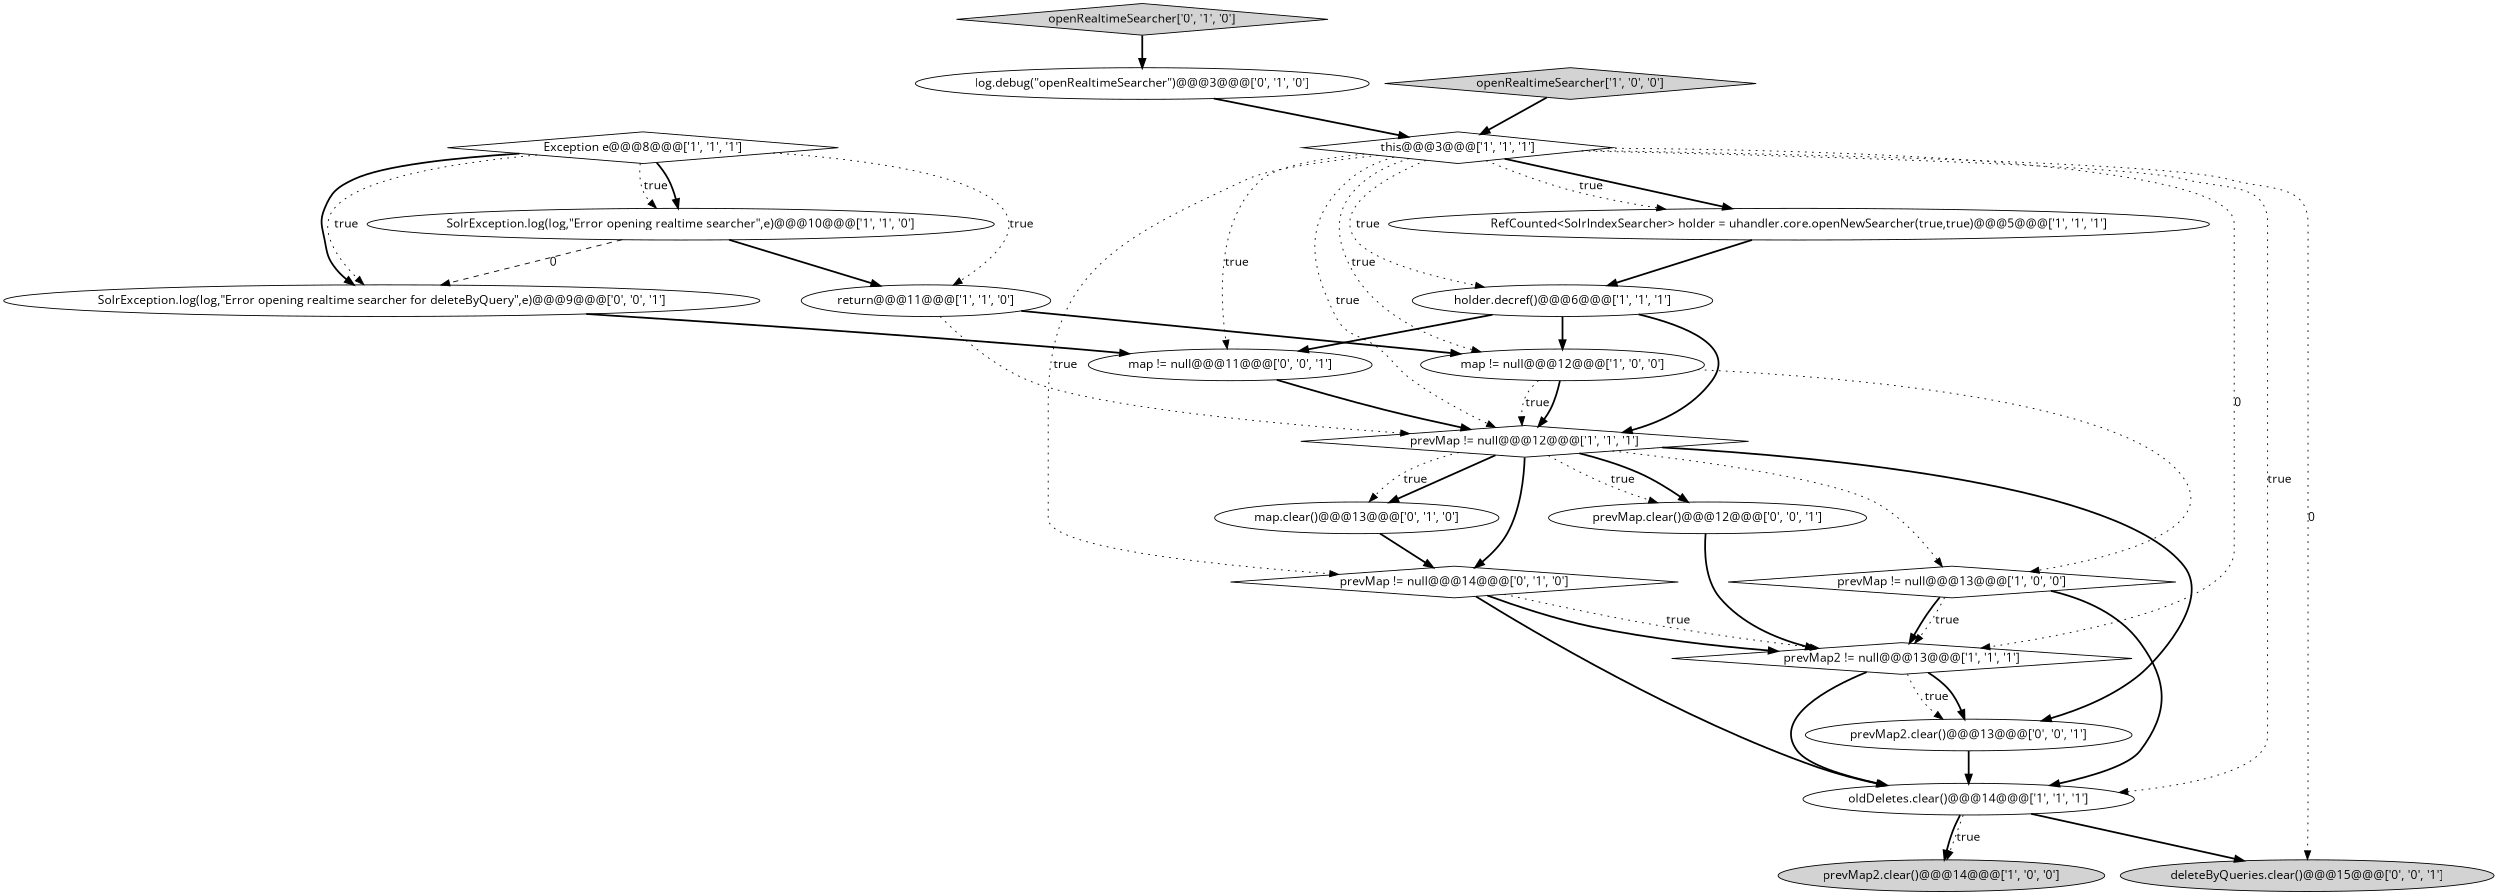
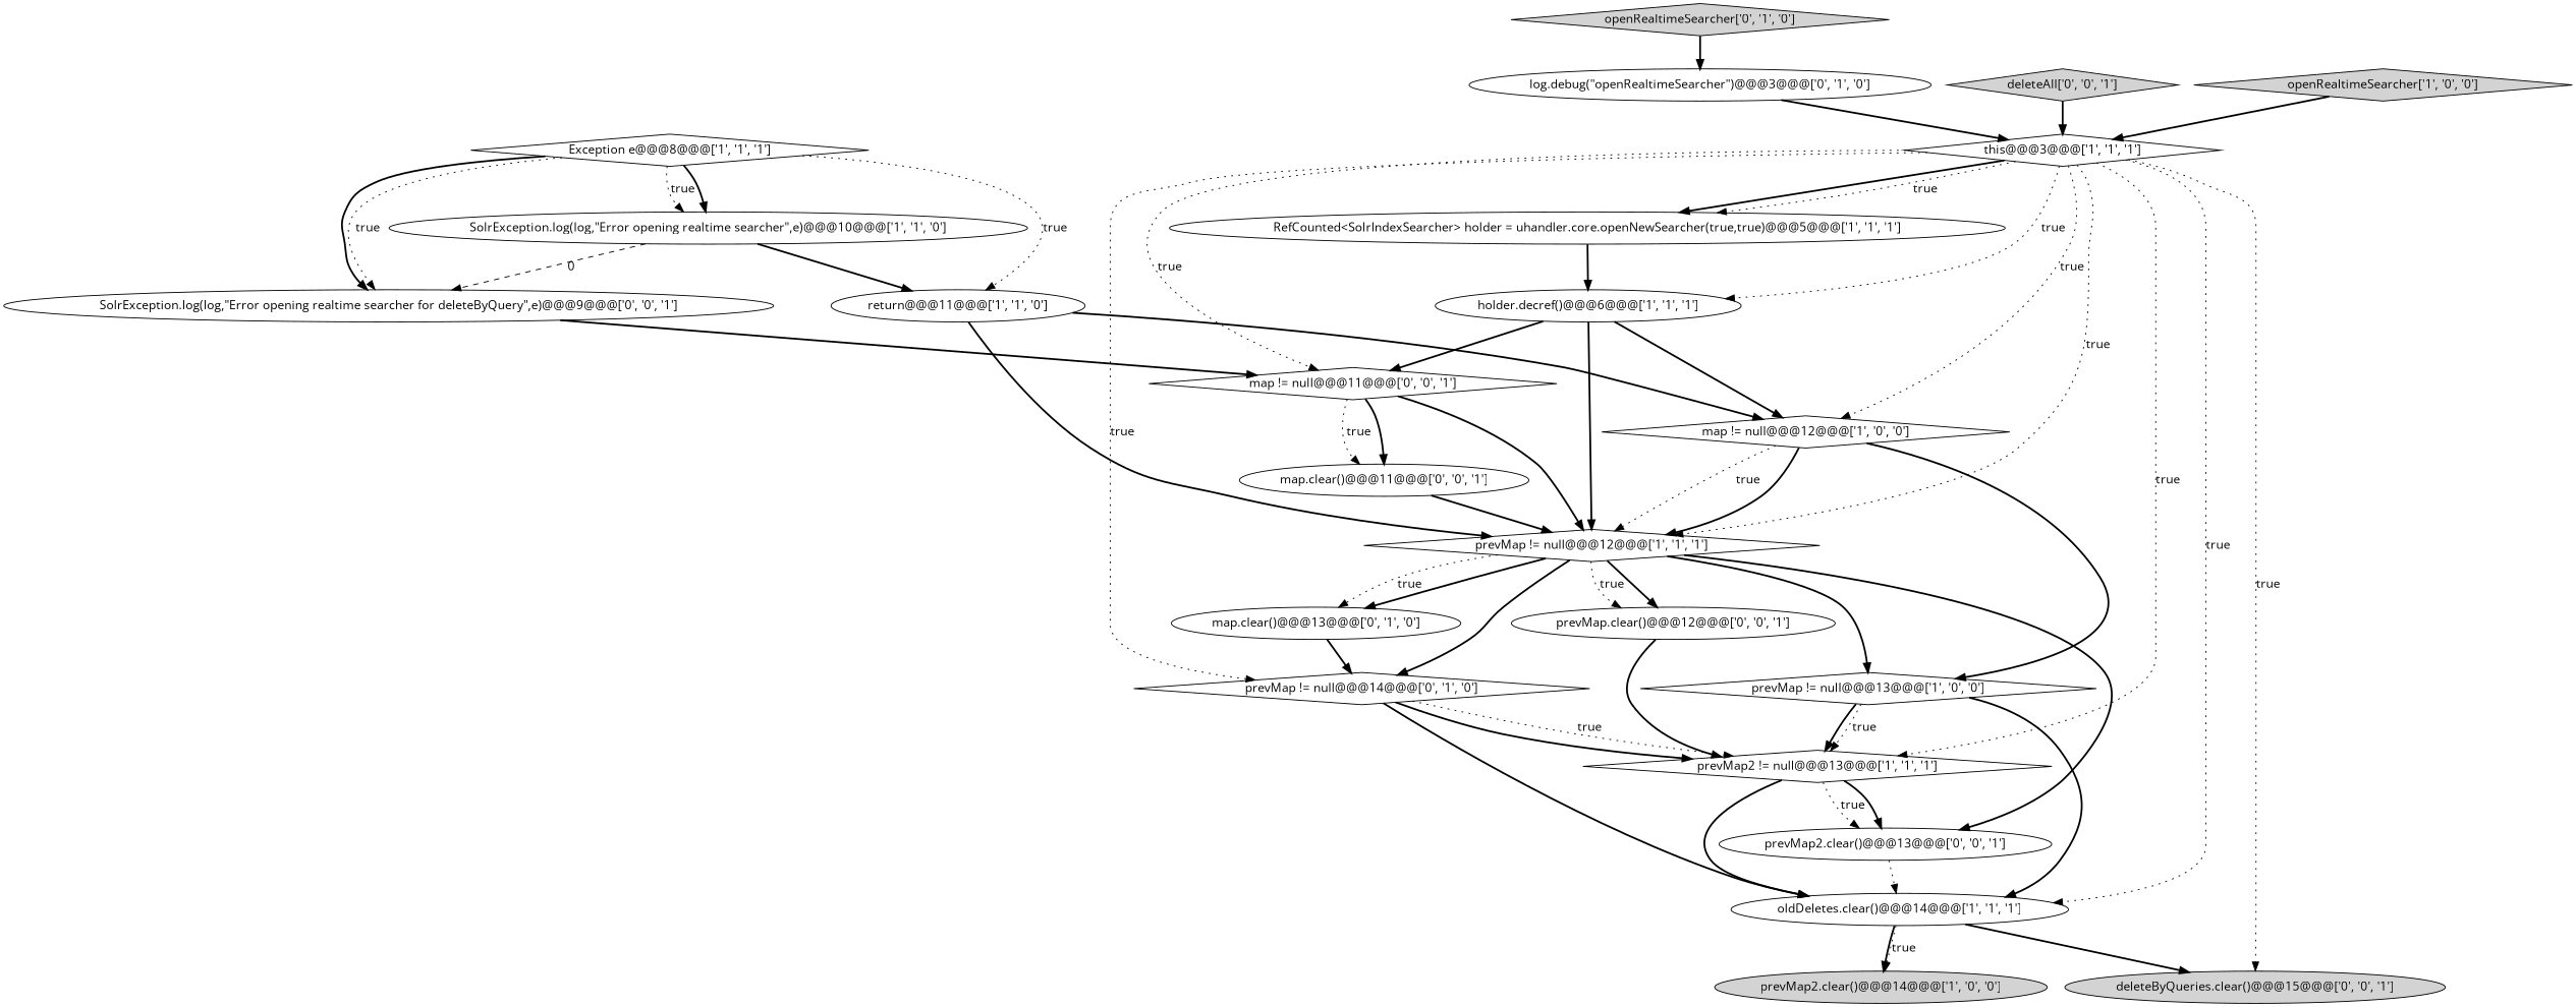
  digraph {
    fontname="Open Sans"
    node [fillcolor=white fontname="Open Sans" shape=ellipse style=filled]
    edge [fontname="Open Sans" style=bold]
    n1 [fillcolor=lightgray label="deleteByQueries.clear()@@@15@@@['0', '0', '1']"]
    n2 [fillcolor=lightgray label="openRealtimeSearcher['0', '1', '0']" shape=diamond]
    n3 [label="log.debug(\"openRealtimeSearcher\")@@@3@@@['0', '1', '0']"]
    n4 [label="this@@@3@@@['1', '1', '1']" shape=diamond]
    n5 [label="prevMap != null@@@12@@@['1', '1', '1']" shape=diamond]
    n6 [label="map.clear()@@@13@@@['0', '1', '0']"]
    n7 [label="prevMap != null@@@13@@@['1', '0', '0']" shape=diamond]
    n8 [label="prevMap.clear()@@@12@@@['0', '0', '1']"]
    n9 [label="prevMap != null@@@14@@@['0', '1', '0']" shape=diamond]
    n10 [label="prevMap2.clear()@@@13@@@['0', '0', '1']"]
    n11 [label="prevMap2 != null@@@13@@@['1', '1', '1']" shape=diamond]
    n12 [label="oldDeletes.clear()@@@14@@@['1', '1', '1']"]
+   n13 [label="map.clear()@@@11@@@['0', '0', '1']"]
    n14 [fillcolor=lightgray label="prevMap2.clear()@@@14@@@['1', '0', '0']"]
    n15 [label="holder.decref()@@@6@@@['1', '1', '1']"]
-   n16 [label="map != null@@@12@@@['1', '0', '0']"]
-   n17 [label="map != null@@@11@@@['0', '0', '1']"]
+   n16 [label="map != null@@@12@@@['1', '0', '0']" shape=diamond]
+   n17 [label="map != null@@@11@@@['0', '0', '1']" shape=diamond]
+   n18 [fillcolor=lightgray label="deleteAll['0', '0', '1']" shape=diamond]
    n19 [label="RefCounted<SolrIndexSearcher> holder = uhandler.core.openNewSearcher(true,true)@@@5@@@['1', '1', '1']"]
    n20 [label="return@@@11@@@['1', '1', '0']"]
    n21 [label="SolrException.log(log,\"Error opening realtime searcher for deleteByQuery\",e)@@@9@@@['0', '0', '1']"]
    n22 [label="SolrException.log(log,\"Error opening realtime searcher\",e)@@@10@@@['1', '1', '0']"]
    n23 [label="Exception e@@@8@@@['1', '1', '1']" shape=diamond]
    n24 [fillcolor=lightgray label="openRealtimeSearcher['1', '0', '0']" shape=diamond]
    n2 -> n3
    n3 -> n4
-   n4 -> n1 [label=0 style=dotted]
+   n4 -> n1 [label=true style=dotted]
    n4 -> n5 [label=true style=dotted]
    n4 -> n9 [label=true style=dotted]
-   n4 -> n11 [label=0 style=dotted]
+   n4 -> n11 [label=true style=dotted]
    n4 -> n12 [label=true style=dotted]
    n4 -> n15 [label=true style=dotted]
    n4 -> n16 [label=true style=dotted]
    n4 -> n17 [label=true style=dotted]
    n4 -> n19
    n4 -> n19 [label=true style=dotted]
    n5 -> n6
    n5 -> n6 [label=true style=dotted]
-   n5 -> n7 [style=dotted]
+   n5 -> n7
    n5 -> n8
    n5 -> n8 [label=true style=dotted]
    n5 -> n9
    n5 -> n10
    n6 -> n9
    n7 -> n11
    n7 -> n11 [label=true style=dotted]
    n7 -> n12
    n8 -> n11
    n9 -> n11 [label=true style=dotted]
    n9 -> n11
    n9 -> n12
-   n10 -> n12
+   n10 -> n12 [style=dotted]
    n11 -> n10 [label=true style=dotted]
    n11 -> n10
    n11 -> n12
    n12 -> n1
    n12 -> n14
    n12 -> n14 [label=true style=dotted]
+   n13 -> n5
    n15 -> n5
    n15 -> n16
    n15 -> n17
    n16 -> n5 [label=true style=dotted]
    n16 -> n5
-   n16 -> n7 [style=dotted]
+   n16 -> n7
    n17 -> n5
+   n17 -> n13
+   n17 -> n13 [label=true style=dotted]
+   n18 -> n4
    n19 -> n15
-   n20 -> n5 [style=dotted]
+   n20 -> n5
    n20 -> n16
    n21 -> n17
    n22 -> n20
    n22 -> n21 [label=0 style=dashed]
    n23 -> n20 [label=true style=dotted]
    n23 -> n21 [label=true style=dotted]
    n23 -> n21
    n23 -> n22 [label=true style=dotted]
    n23 -> n22
    n24 -> n4
  }
